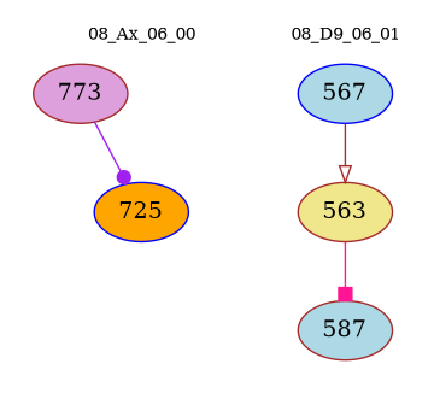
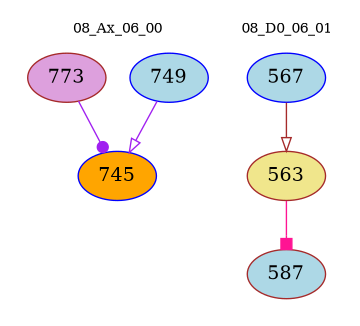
  digraph {
    node [color=blue fillcolor=lightblue style=filled]
    edge [arrowhead=onormal color=purple]
-   n2 [fillcolor=orange label=725]
+   n1 [label=749]
+   n2 [fillcolor=orange label=745]
    n3 [color=brown fillcolor=plum label=773]
    n4 [label=567]
    n5 [color=brown fillcolor=khaki label=563]
    n6 [color=brown label=587]
    subgraph cluster_1 {
      color=white
      fontsize=10
      label="08_Ax_06_00"
+     n1
      n2
      n3
    }
    subgraph cluster_2 {
      color=white
      fontsize=10
-     label="08_D9_06_01"
+     label="08_D0_06_01"
      n4
      n5
      n6
    }
+   n1 -> n2
    n3 -> n2 [arrowhead=dot]
    n4 -> n5 [color=brown]
    n5 -> n6 [arrowhead=box color=deeppink]
  }
